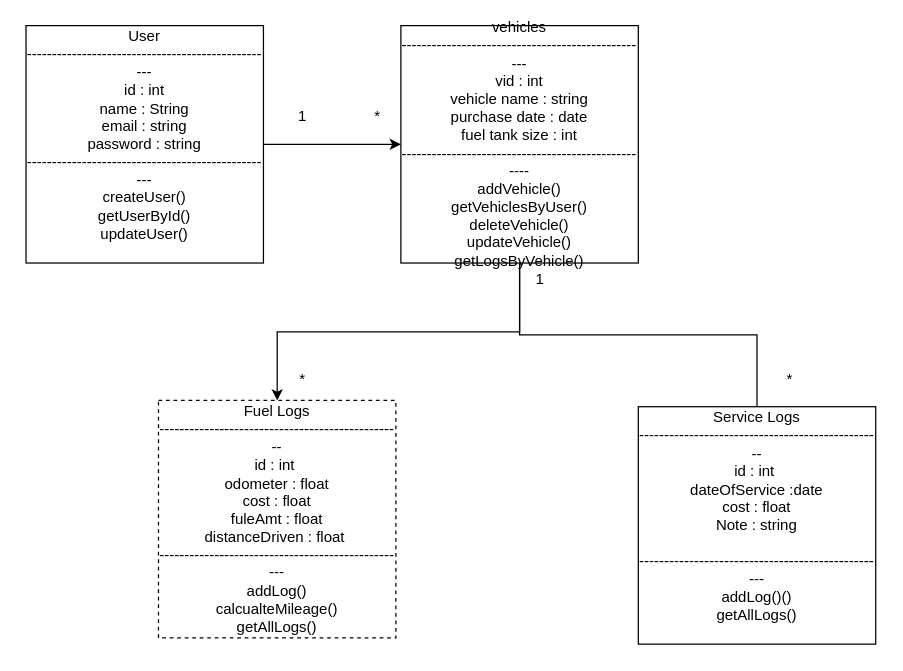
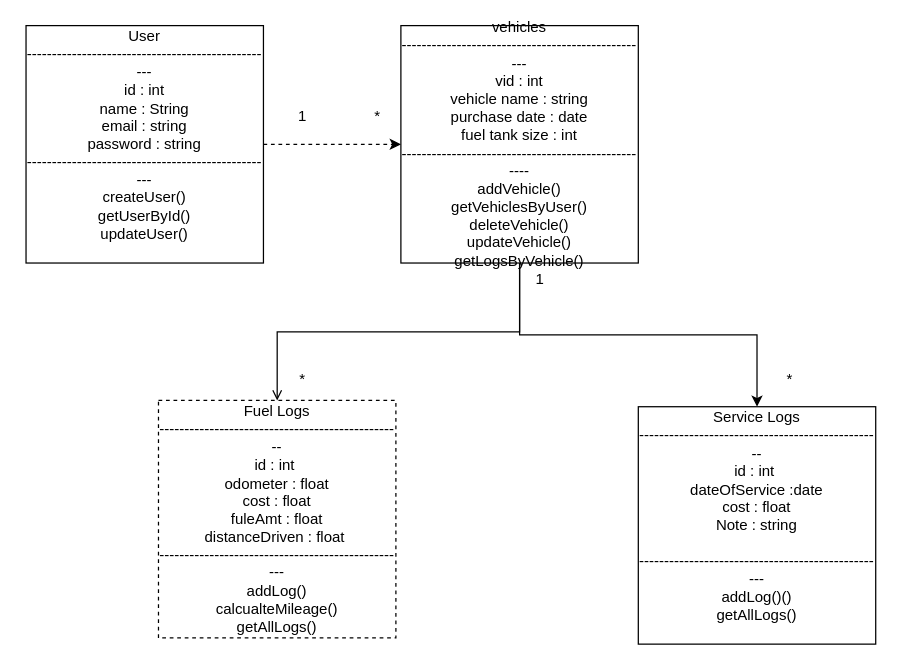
  <mxCell id="0" />
  <mxCell id="1" parent="0" />
- <mxCell id="2" style="edgeStyle=orthogonalEdgeStyle;rounded=0;orthogonalLoop=1;jettySize=auto;html=1;exitX=0.5;exitY=1;exitDx=0;exitDy=0;entryX=0.5;entryY=0;entryDx=0;entryDy=0;" edge="1" parent="1" source="4" target="9"><mxGeometry relative="1" as="geometry" /></mxCell>
- <mxCell id="3" style="edgeStyle=orthogonalEdgeStyle;rounded=0;orthogonalLoop=1;jettySize=auto;html=1;exitX=0.5;exitY=1;exitDx=0;exitDy=0;entryX=0.5;entryY=0;entryDx=0;entryDy=0;endArrow=none;" edge="1" parent="1" source="4" target="10"><mxGeometry relative="1" as="geometry" /></mxCell>
+ <mxCell id="2" style="edgeStyle=orthogonalEdgeStyle;rounded=0;orthogonalLoop=1;jettySize=auto;html=1;exitX=0.5;exitY=1;exitDx=0;exitDy=0;entryX=0.5;entryY=0;entryDx=0;entryDy=0;endArrow=open;" edge="1" parent="1" source="4" target="9"><mxGeometry relative="1" as="geometry" /></mxCell>
+ <mxCell id="3" style="edgeStyle=orthogonalEdgeStyle;rounded=0;orthogonalLoop=1;jettySize=auto;html=1;exitX=0.5;exitY=1;exitDx=0;exitDy=0;entryX=0.5;entryY=0;entryDx=0;entryDy=0;" edge="1" parent="1" source="4" target="10"><mxGeometry relative="1" as="geometry" /></mxCell>
  <mxCell id="4" value="&lt;div&gt;vehicles&lt;/div&gt;&lt;div&gt;--------------------------------------------------&lt;/div&gt;&lt;div&gt;vid : int&lt;/div&gt;&lt;div&gt;vehicle name : string&lt;/div&gt;&lt;div&gt;purchase date : date&lt;/div&gt;&lt;div&gt;fuel tank size : int&lt;/div&gt;&lt;div&gt;---------------------------------------------------&lt;/div&gt;&lt;div&gt;addVehicle()&lt;/div&gt;&lt;div&gt;getVehiclesByUser()&lt;/div&gt;&lt;div&gt;deleteVehicle()&lt;/div&gt;&lt;div&gt;updateVehicle()&lt;/div&gt;&lt;div&gt;getLogsByVehicle()&lt;/div&gt;" style="whiteSpace=wrap;html=1;aspect=fixed;" vertex="1" parent="1"><mxGeometry x="320" y="20" width="190" height="190" as="geometry" /></mxCell>
- <mxCell id="5" style="edgeStyle=orthogonalEdgeStyle;rounded=0;orthogonalLoop=1;jettySize=auto;html=1;" edge="1" parent="1" source="6" target="4"><mxGeometry relative="1" as="geometry" /></mxCell>
+ <mxCell id="5" style="edgeStyle=orthogonalEdgeStyle;rounded=0;orthogonalLoop=1;jettySize=auto;html=1;dashed=1;" edge="1" parent="1" source="6" target="4"><mxGeometry relative="1" as="geometry" /></mxCell>
  <mxCell id="6" value="&lt;div&gt;User&lt;/div&gt;&lt;div&gt;--------------------------------------------------&lt;/div&gt;&lt;div&gt;id : int&lt;/div&gt;&lt;div&gt;name : String&lt;/div&gt;&lt;div&gt;email : string&lt;/div&gt;&lt;div&gt;password : string&lt;/div&gt;&lt;div&gt;--------------------------------------------------&lt;/div&gt;&lt;div&gt;createUser()&lt;/div&gt;&lt;div&gt;getUserById()&lt;/div&gt;&lt;div&gt;updateUser()&lt;/div&gt;&lt;div&gt;&lt;br&gt;&lt;/div&gt;" style="whiteSpace=wrap;html=1;aspect=fixed;" vertex="1" parent="1"><mxGeometry x="20" y="20" width="190" height="190" as="geometry" /></mxCell>
  <mxCell id="7" value="1" style="text;html=1;align=center;verticalAlign=middle;resizable=0;points=[];autosize=1;strokeColor=none;fillColor=none;" vertex="1" parent="1"><mxGeometry x="226" y="78" width="30" height="30" as="geometry" /></mxCell>
  <mxCell id="8" value="*" style="text;html=1;align=center;verticalAlign=middle;resizable=0;points=[];autosize=1;strokeColor=none;fillColor=none;" vertex="1" parent="1"><mxGeometry x="286" y="78" width="30" height="30" as="geometry" /></mxCell>
  <mxCell id="9" value="&lt;div&gt;Fuel Logs&lt;/div&gt;&lt;div&gt;-------------------------------------------------&lt;/div&gt;&lt;div&gt;id : int&amp;nbsp;&lt;/div&gt;&lt;div&gt;odometer : float&lt;/div&gt;&lt;div&gt;cost : float&lt;/div&gt;&lt;div&gt;fuleAmt : float&lt;/div&gt;&lt;div&gt;distanceDriven : float&amp;nbsp;&lt;/div&gt;&lt;div&gt;--------------------------------------------------&lt;/div&gt;&lt;div&gt;addLog()&lt;/div&gt;&lt;div&gt;calcualteMileage()&lt;/div&gt;&lt;div&gt;getAllLogs()&lt;/div&gt;" style="whiteSpace=wrap;html=1;aspect=fixed;dashed=1;" vertex="1" parent="1"><mxGeometry x="126" y="320" width="190" height="190" as="geometry" /></mxCell>
  <mxCell id="10" value="&lt;div&gt;Service Logs&lt;/div&gt;&lt;div&gt;-------------------------------------------------&lt;/div&gt;&lt;div&gt;id : int&amp;nbsp;&lt;/div&gt;&lt;div&gt;dateOfService :date&lt;/div&gt;&lt;div&gt;cost : float&lt;/div&gt;&lt;div&gt;Note : string&lt;/div&gt;&lt;div&gt;&amp;nbsp;&lt;/div&gt;&lt;div&gt;--------------------------------------------------&lt;/div&gt;&lt;div&gt;addLog()()&lt;/div&gt;&lt;div&gt;getAllLogs()&lt;/div&gt;&lt;div&gt;&lt;br&gt;&lt;/div&gt;" style="whiteSpace=wrap;html=1;aspect=fixed;" vertex="1" parent="1"><mxGeometry x="510" y="325" width="190" height="190" as="geometry" /></mxCell>
  <mxCell id="11" value="1" style="text;html=1;align=center;verticalAlign=middle;resizable=0;points=[];autosize=1;strokeColor=none;fillColor=none;" vertex="1" parent="1"><mxGeometry x="416" y="208" width="30" height="30" as="geometry" /></mxCell>
  <mxCell id="12" value="*" style="text;html=1;align=center;verticalAlign=middle;resizable=0;points=[];autosize=1;strokeColor=none;fillColor=none;" vertex="1" parent="1"><mxGeometry x="226" y="288" width="30" height="30" as="geometry" /></mxCell>
  <mxCell id="13" value="*" style="text;html=1;align=center;verticalAlign=middle;resizable=0;points=[];autosize=1;strokeColor=none;fillColor=none;" vertex="1" parent="1"><mxGeometry x="616" y="288" width="30" height="30" as="geometry" /></mxCell>
